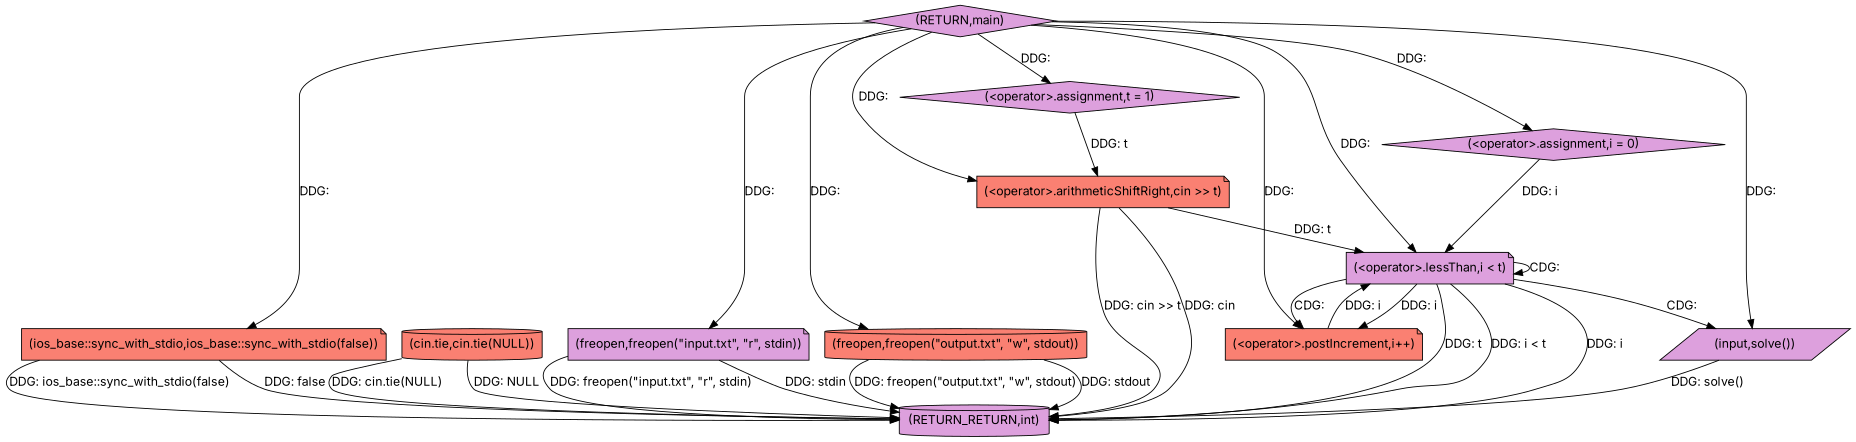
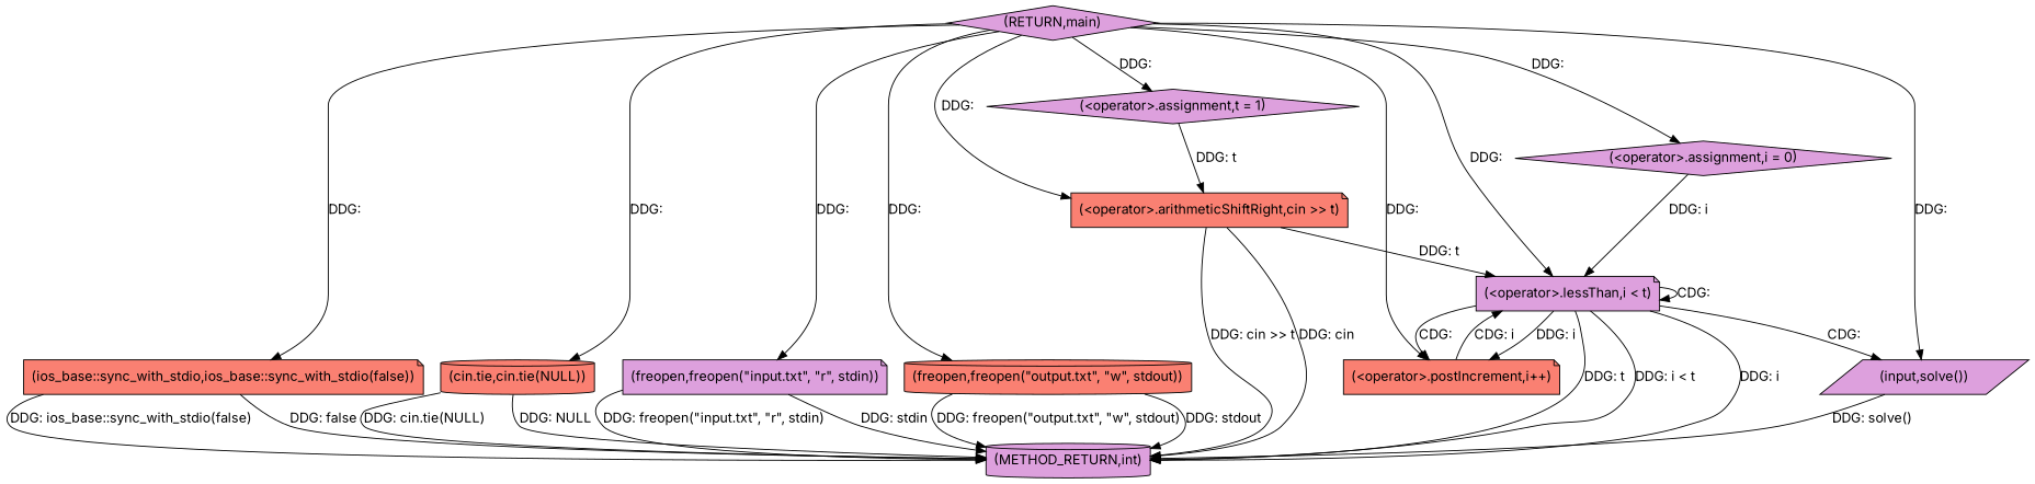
  digraph {
    fontname=Inter
    node [fillcolor=plum fontname=Inter shape=note style=filled]
    edge [fontname=Inter]
    n1 [label="(RETURN,main)" shape=diamond]
    n2 [fillcolor=salmon label="(ios_base::sync_with_stdio,ios_base::sync_with_stdio(false))"]
    n3 [fillcolor=salmon label="(cin.tie,cin.tie(NULL))" shape=cylinder]
    n4 [label="(<operator>.assignment,t = 1)" shape=diamond]
    n5 [label="(freopen,freopen(\"input.txt\", \"r\", stdin))"]
    n6 [fillcolor=salmon label="(freopen,freopen(\"output.txt\", \"w\", stdout))" shape=cylinder]
    n7 [fillcolor=salmon label="(<operator>.arithmeticShiftRight,cin >> t)"]
    n8 [label="(<operator>.assignment,i = 0)" shape=diamond]
    n9 [label="(<operator>.lessThan,i < t)"]
    n10 [fillcolor=salmon label="(<operator>.postIncrement,i++)"]
    n11 [label="(input,solve())" shape=parallelogram]
-   n12 [label="(RETURN_RETURN,int)" shape=cylinder]
+   n12 [label="(METHOD_RETURN,int)" shape=cylinder]
    n1 -> n2 [label="DDG: "]
+   n1 -> n3 [label="DDG: "]
    n1 -> n4 [label="DDG: "]
    n1 -> n5 [label="DDG: "]
    n1 -> n6 [label="DDG: "]
    n1 -> n7 [label="DDG: "]
    n1 -> n8 [label="DDG: "]
    n1 -> n9 [label="DDG: "]
    n1 -> n10 [label="DDG: "]
    n1 -> n11 [label="DDG: "]
    n2 -> n12 [label="DDG: ios_base::sync_with_stdio(false)"]
    n2 -> n12 [label="DDG: false"]
    n3 -> n12 [label="DDG: cin.tie(NULL)"]
    n3 -> n12 [label="DDG: NULL"]
    n4 -> n7 [label="DDG: t"]
    n5 -> n12 [label="DDG: freopen(\"input.txt\", \"r\", stdin)"]
    n5 -> n12 [label="DDG: stdin"]
    n6 -> n12 [label="DDG: freopen(\"output.txt\", \"w\", stdout)"]
    n6 -> n12 [label="DDG: stdout"]
    n7 -> n9 [label="DDG: t"]
    n7 -> n12 [label="DDG: cin >> t"]
    n7 -> n12 [label="DDG: cin"]
    n8 -> n9 [label="DDG: i"]
    n9 -> n9 [label="CDG: "]
    n9 -> n10 [label="DDG: i"]
    n9 -> n10 [label="CDG: "]
    n9 -> n11 [label="CDG: "]
    n9 -> n12 [label="DDG: i"]
    n9 -> n12 [label="DDG: t"]
    n9 -> n12 [label="DDG: i < t"]
-   n10 -> n9 [label="DDG: i"]
+   n10 -> n9 [label="CDG: i"]
    n11 -> n12 [label="DDG: solve()"]
  }
